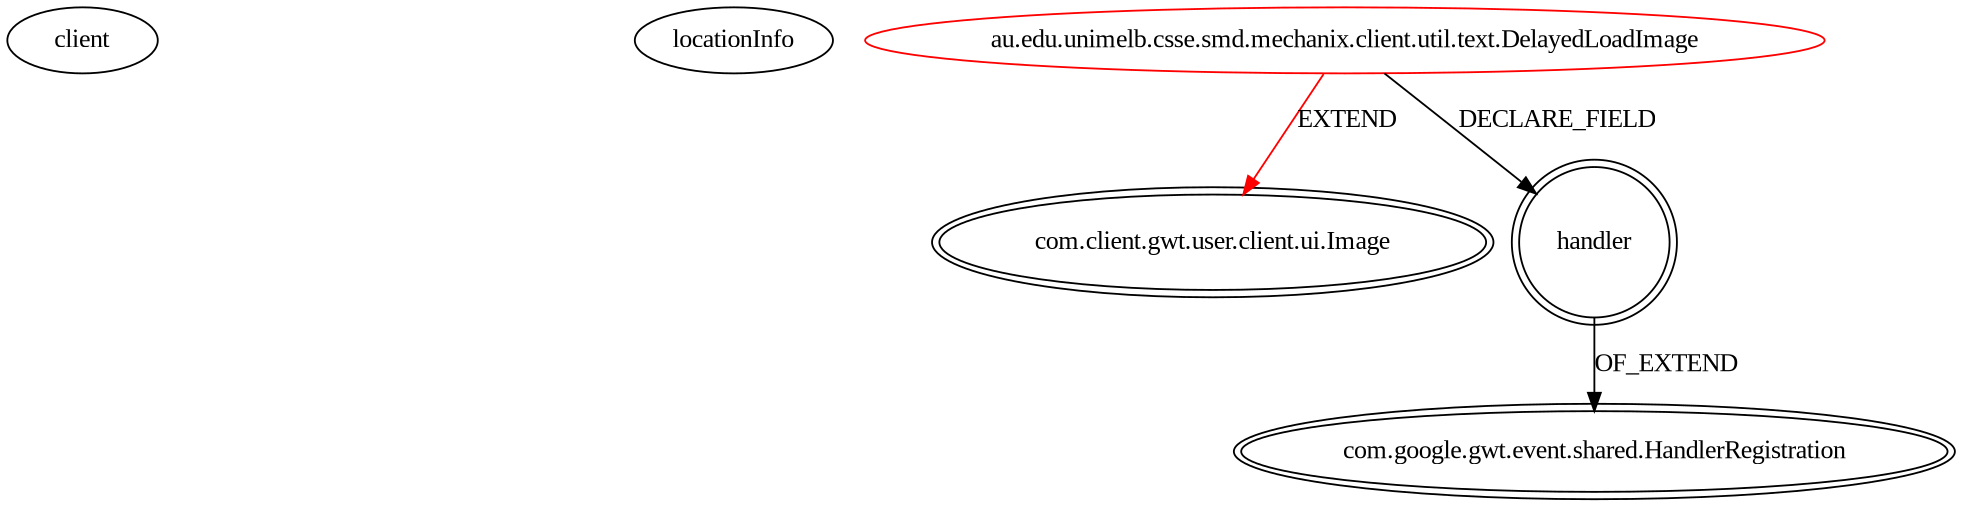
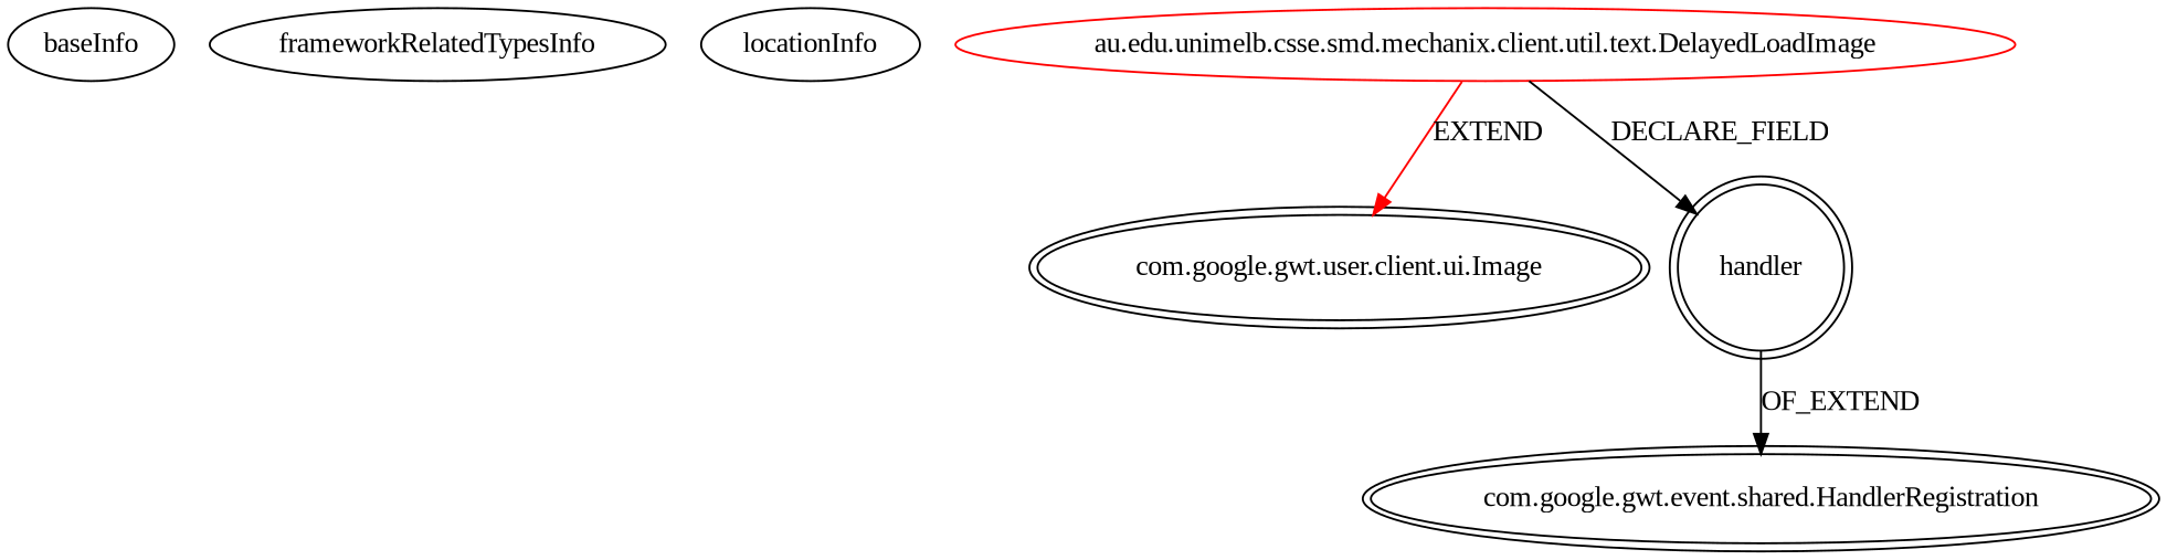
  digraph {
    fontname="Liberation Serif"
    node [fontname="Liberation Serif"]
    edge [fontname="Liberation Serif"]
-   baseInfo [category=extension_graph graphId=722 isAnonymous=false possibleRelation=false label=client]
+   baseInfo [category=extension_graph graphId=722 isAnonymous=false possibleRelation=false]
+   frameworkRelatedTypesInfo [0="com.google.gwt.user.client.ui.Image"]
    locationInfo [contextSignature=DelayedLoadImage filePath="/aramk-mechanix/mechanix-master/src/au/edu/unimelb/csse/smd/mechanix/client/util/text/DelayedLoadImage.java" graphId=722 projectName="aramk-mechanix"]
    n4 [color=red isFrameworkType=false label="au.edu.unimelb.csse.smd.mechanix.client.util.text.DelayedLoadImage" vertexType=ROOT_CLIENT_CLASS_DECLARATION]
-   n5 [isFrameworkType=true label="com.client.gwt.user.client.ui.Image" peripheries=2 vertexType=FRAMEWORK_CLASS_TYPE]
+   n5 [isFrameworkType=true label="com.google.gwt.user.client.ui.Image" peripheries=2 vertexType=FRAMEWORK_CLASS_TYPE]
    n6 [isFrameworkType=true label=handler peripheries=2 shape=circle vertexType=FIELD_DECLARATION]
    n7 [isFrameworkType=true label="com.google.gwt.event.shared.HandlerRegistration" peripheries=2 vertexType=FRAMEWORK_INTERFACE_TYPE]
    n4 -> n5 [color=red label=EXTEND]
    n4 -> n6 [label=DECLARE_FIELD]
    n6 -> n7 [label=OF_EXTEND]
  }
